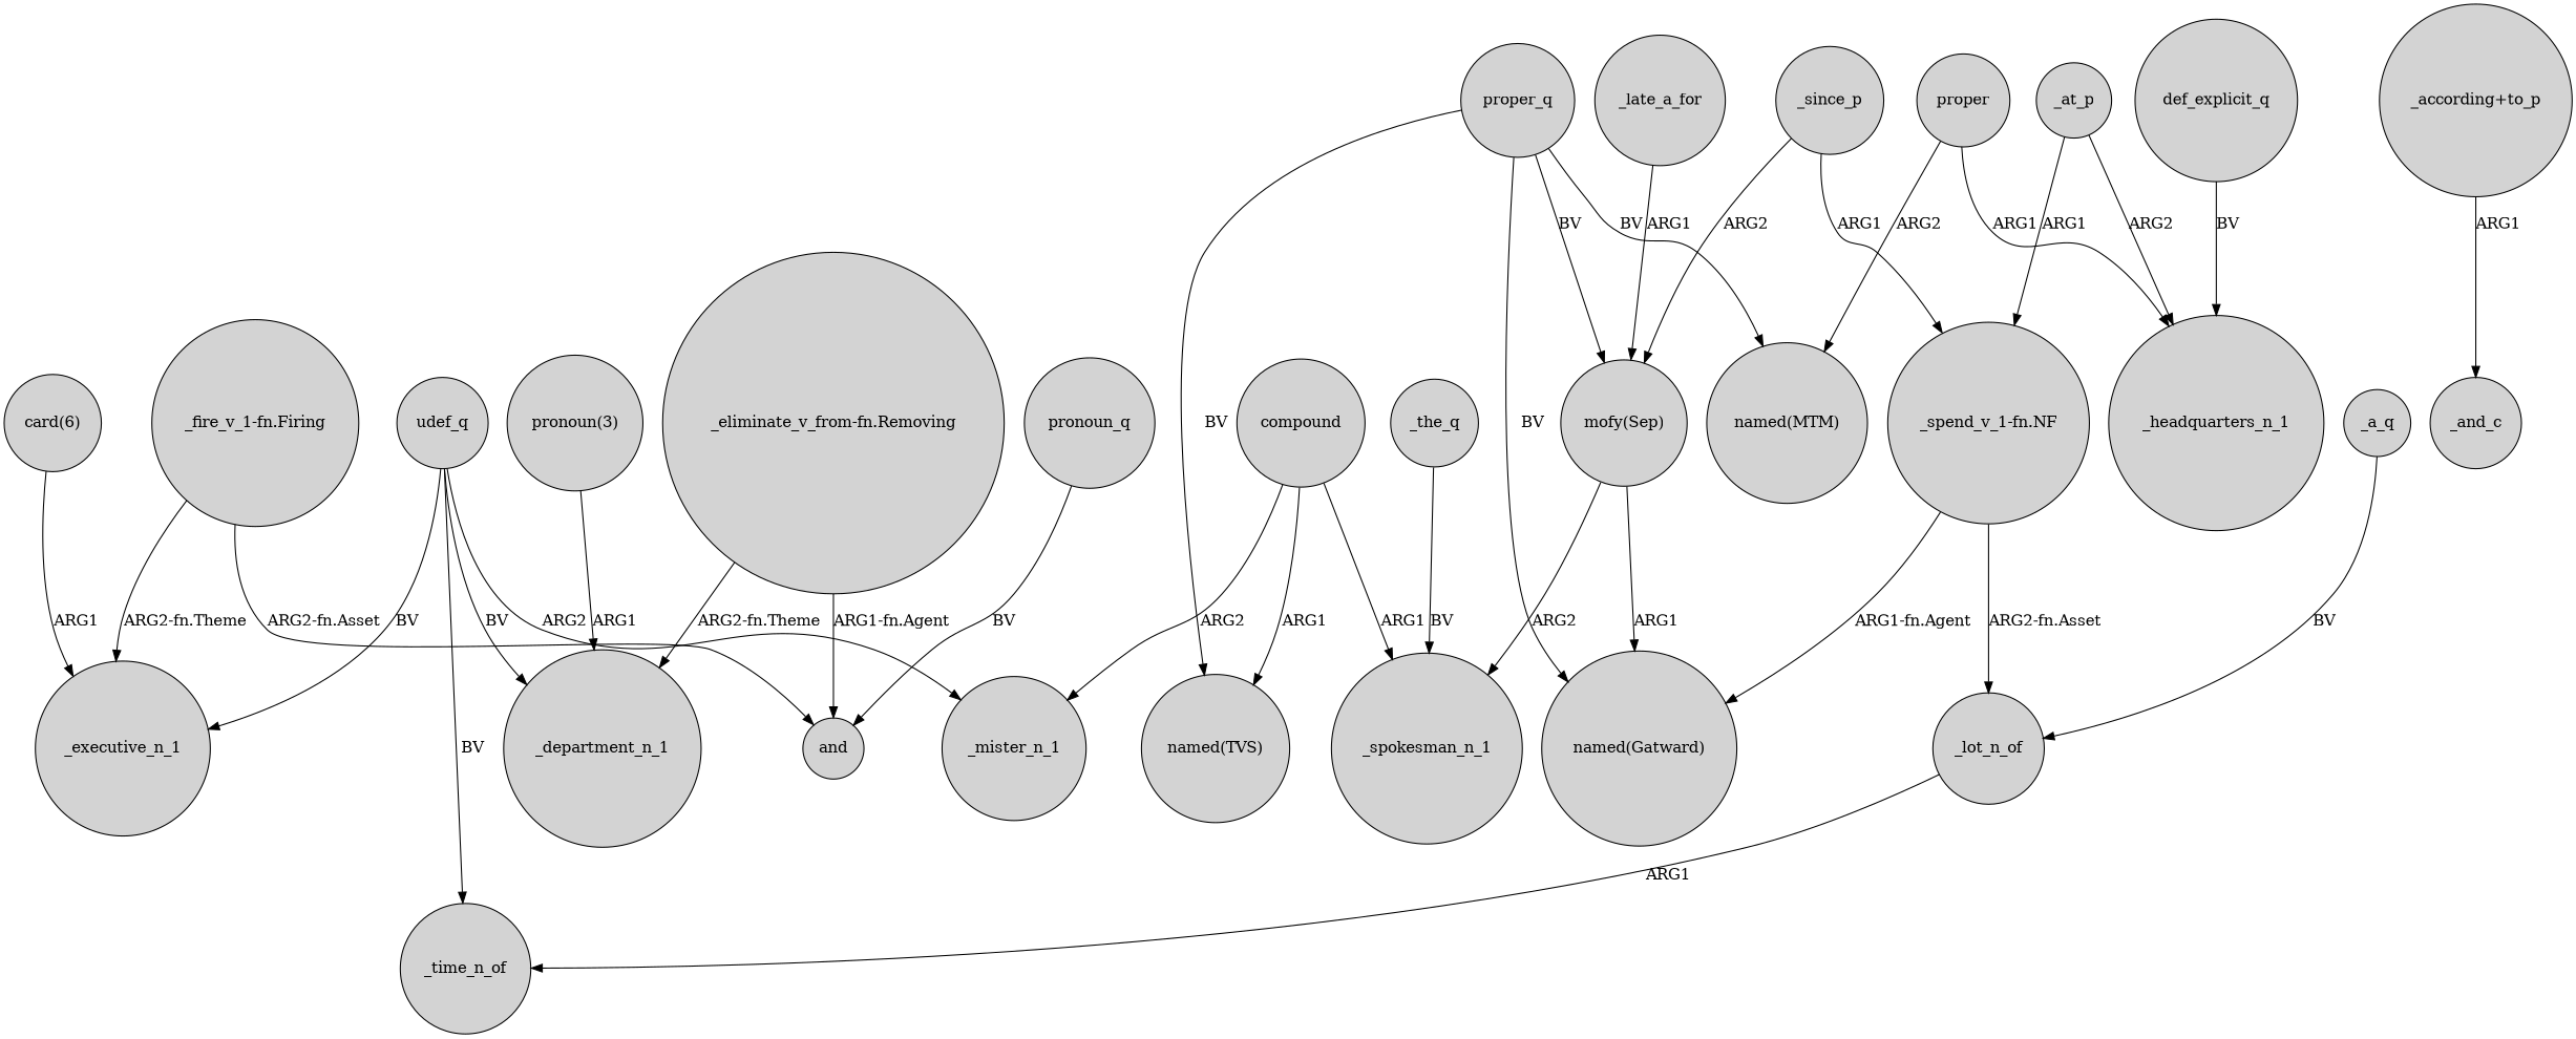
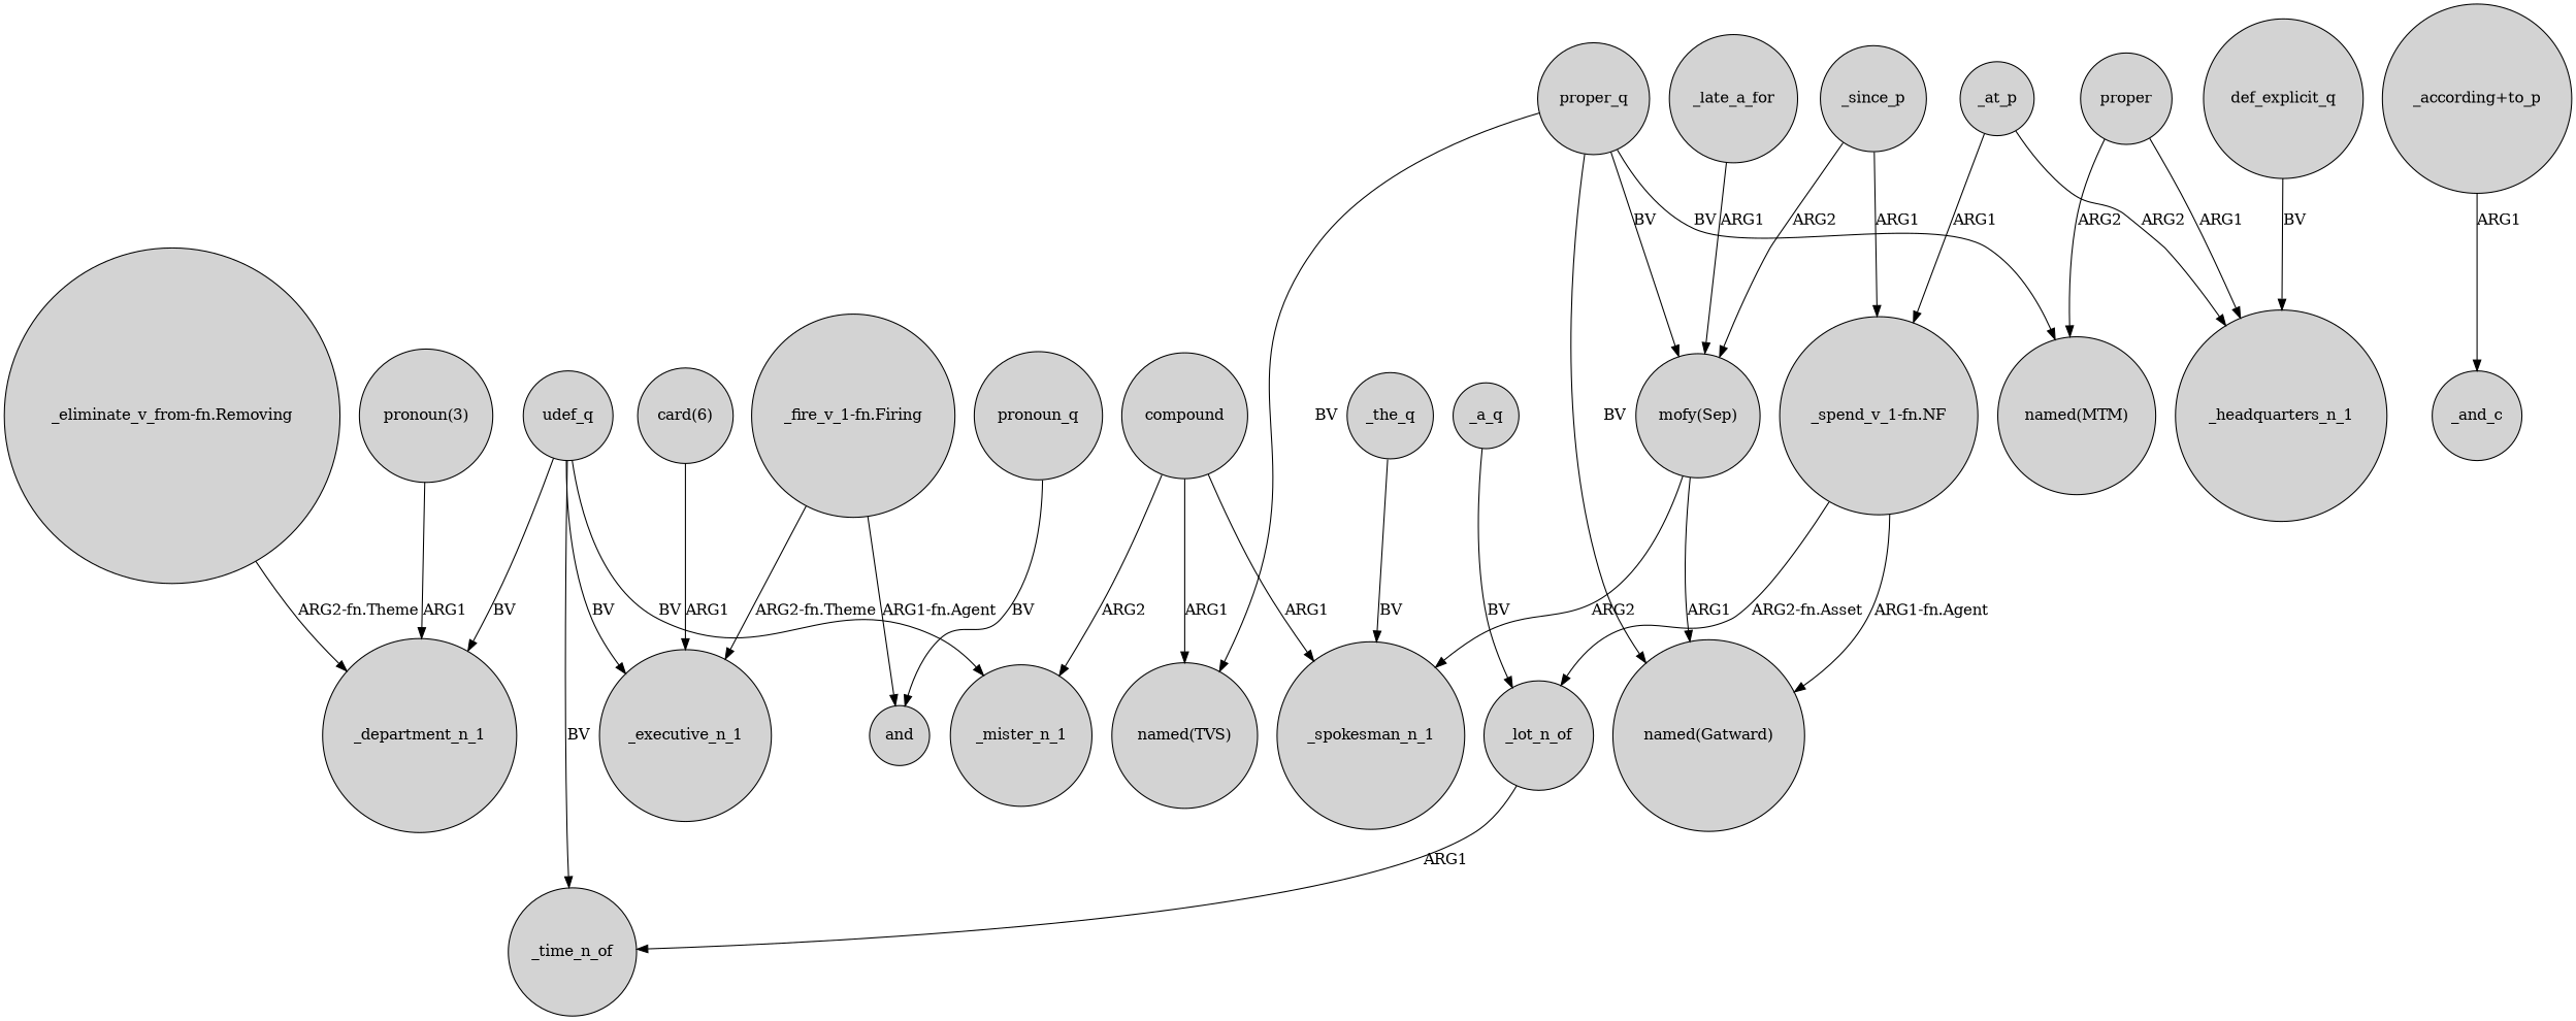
  digraph {
    node [shape=circle style=filled]
    _a_q
    _lot_n_of
    _time_n_of
    _at_p
    "_spend_v_1-fn.NF"
    _headquarters_n_1
    "named(Gatward)"
    udef_q
    _department_n_1
    _executive_n_1
    _mister_n_1
    compound
    "named(TVS)"
    _spokesman_n_1
    proper_q
    "named(MTM)"
    "mofy(Sep)"
    "_according+to_p"
    _and_c
    "_fire_v_1-fn.Firing"
    n21 [label=and]
    "_eliminate_v_from-fn.Removing"
    pronoun_q
    _since_p
    n25 [label=proper]
    n26 [label="pronoun(3)"]
    _late_a_for
    "card(6)"
    def_explicit_q
    _the_q
    _a_q -> _lot_n_of [label=BV]
    _lot_n_of -> _time_n_of [label=ARG1]
    _at_p -> "_spend_v_1-fn.NF" [label=ARG1]
    _at_p -> _headquarters_n_1 [label=ARG2]
    "_spend_v_1-fn.NF" -> _lot_n_of [label="ARG2-fn.Asset"]
    "_spend_v_1-fn.NF" -> "named(Gatward)" [label="ARG1-fn.Agent"]
    udef_q -> _time_n_of [label=BV]
    udef_q -> _department_n_1 [label=BV]
    udef_q -> _executive_n_1 [label=BV]
-   udef_q -> _mister_n_1 [label=ARG2]
+   udef_q -> _mister_n_1 [label=BV]
    compound -> _mister_n_1 [label=ARG2]
    compound -> "named(TVS)" [label=ARG1]
    compound -> _spokesman_n_1 [label=ARG1]
    proper_q -> "named(Gatward)" [label=BV]
    proper_q -> "named(TVS)" [label=BV]
    proper_q -> "named(MTM)" [label=BV]
    proper_q -> "mofy(Sep)" [label=BV]
    "mofy(Sep)" -> "named(Gatward)" [label=ARG1]
    "mofy(Sep)" -> _spokesman_n_1 [label=ARG2]
    "_according+to_p" -> _and_c [label=ARG1]
    "_fire_v_1-fn.Firing" -> _executive_n_1 [label="ARG2-fn.Theme"]
-   "_fire_v_1-fn.Firing" -> n21 [label="ARG2-fn.Asset"]
+   "_fire_v_1-fn.Firing" -> n21 [label="ARG1-fn.Agent"]
    "_eliminate_v_from-fn.Removing" -> _department_n_1 [label="ARG2-fn.Theme"]
-   "_eliminate_v_from-fn.Removing" -> n21 [label="ARG1-fn.Agent"]
    pronoun_q -> n21 [label=BV]
    _since_p -> "_spend_v_1-fn.NF" [label=ARG1]
    _since_p -> "mofy(Sep)" [label=ARG2]
    n25 -> _headquarters_n_1 [label=ARG1]
    n25 -> "named(MTM)" [label=ARG2]
    n26 -> _department_n_1 [label=ARG1]
    _late_a_for -> "mofy(Sep)" [label=ARG1]
    "card(6)" -> _executive_n_1 [label=ARG1]
    def_explicit_q -> _headquarters_n_1 [label=BV]
    _the_q -> _spokesman_n_1 [label=BV]
  }
